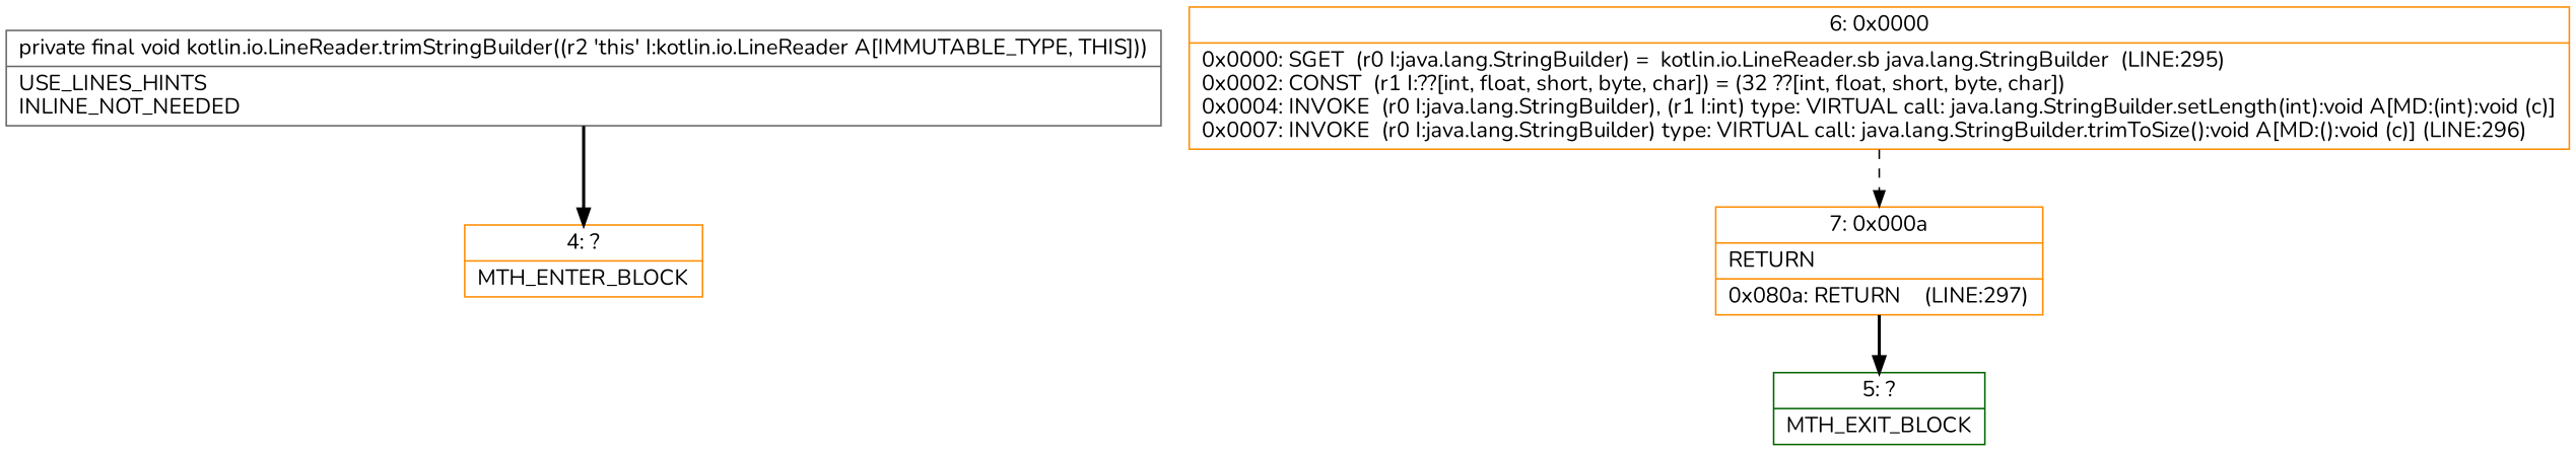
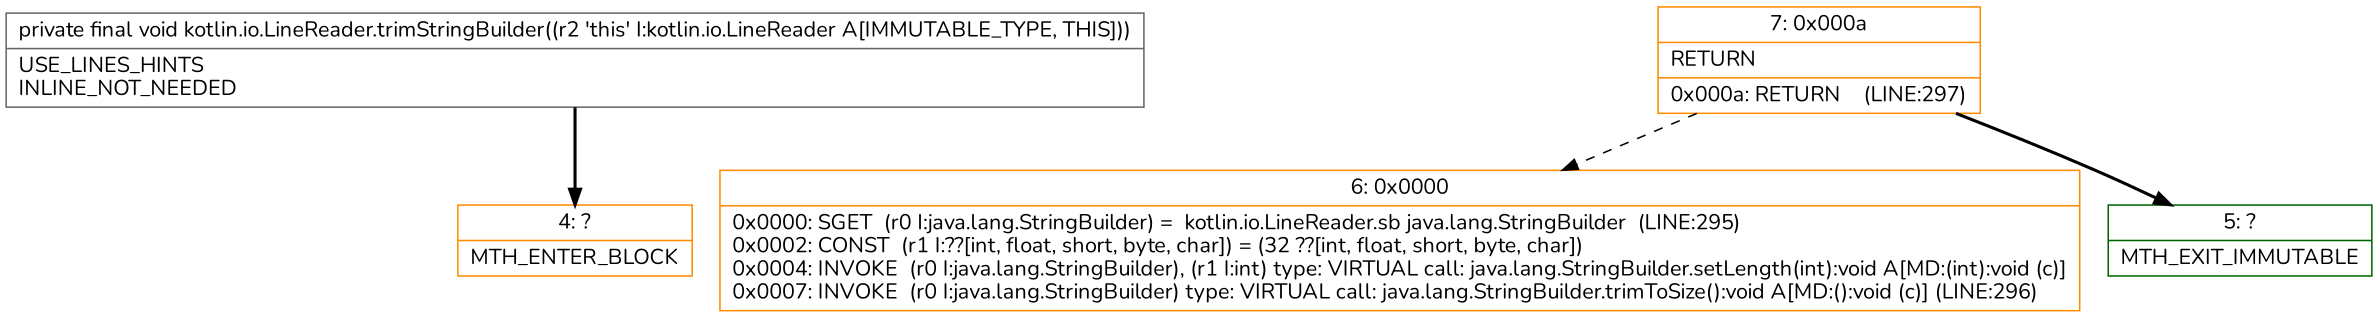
  digraph {
    fontname=Nunito
    node [color=darkorange fontname=Nunito shape=record]
    edge [fontname=Nunito style=bold]
    n1 [label="{4\:\ ?|MTH_ENTER_BLOCK\l}"]
    n2 [label="{6\:\ 0x0000|0x0000: SGET  (r0 I:java.lang.StringBuilder) =  kotlin.io.LineReader.sb java.lang.StringBuilder  (LINE:295)\l0x0002: CONST  (r1 I:??[int, float, short, byte, char]) = (32 ??[int, float, short, byte, char]) \l0x0004: INVOKE  (r0 I:java.lang.StringBuilder), (r1 I:int) type: VIRTUAL call: java.lang.StringBuilder.setLength(int):void A[MD:(int):void (c)]\l0x0007: INVOKE  (r0 I:java.lang.StringBuilder) type: VIRTUAL call: java.lang.StringBuilder.trimToSize():void A[MD:():void (c)] (LINE:296)\l}"]
-   n3 [label="{7\:\ 0x000a|RETURN\l|0x080a: RETURN    (LINE:297)\l}"]
-   n4 [color=darkgreen label="{5\:\ ?|MTH_EXIT_BLOCK\l}"]
+   n3 [label="{7\:\ 0x000a|RETURN\l|0x000a: RETURN    (LINE:297)\l}"]
+   n4 [color=darkgreen label="{5\:\ ?|MTH_EXIT_IMMUTABLE\l}"]
    n5 [color=gray40 label="{private final void kotlin.io.LineReader.trimStringBuilder((r2 'this' I:kotlin.io.LineReader A[IMMUTABLE_TYPE, THIS]))  | USE_LINES_HINTS\lINLINE_NOT_NEEDED\l}"]
-   n2 -> n3 [style=dashed]
+   n3 -> n2 [style=dashed]
    n3 -> n4
    n5 -> n1
  }
